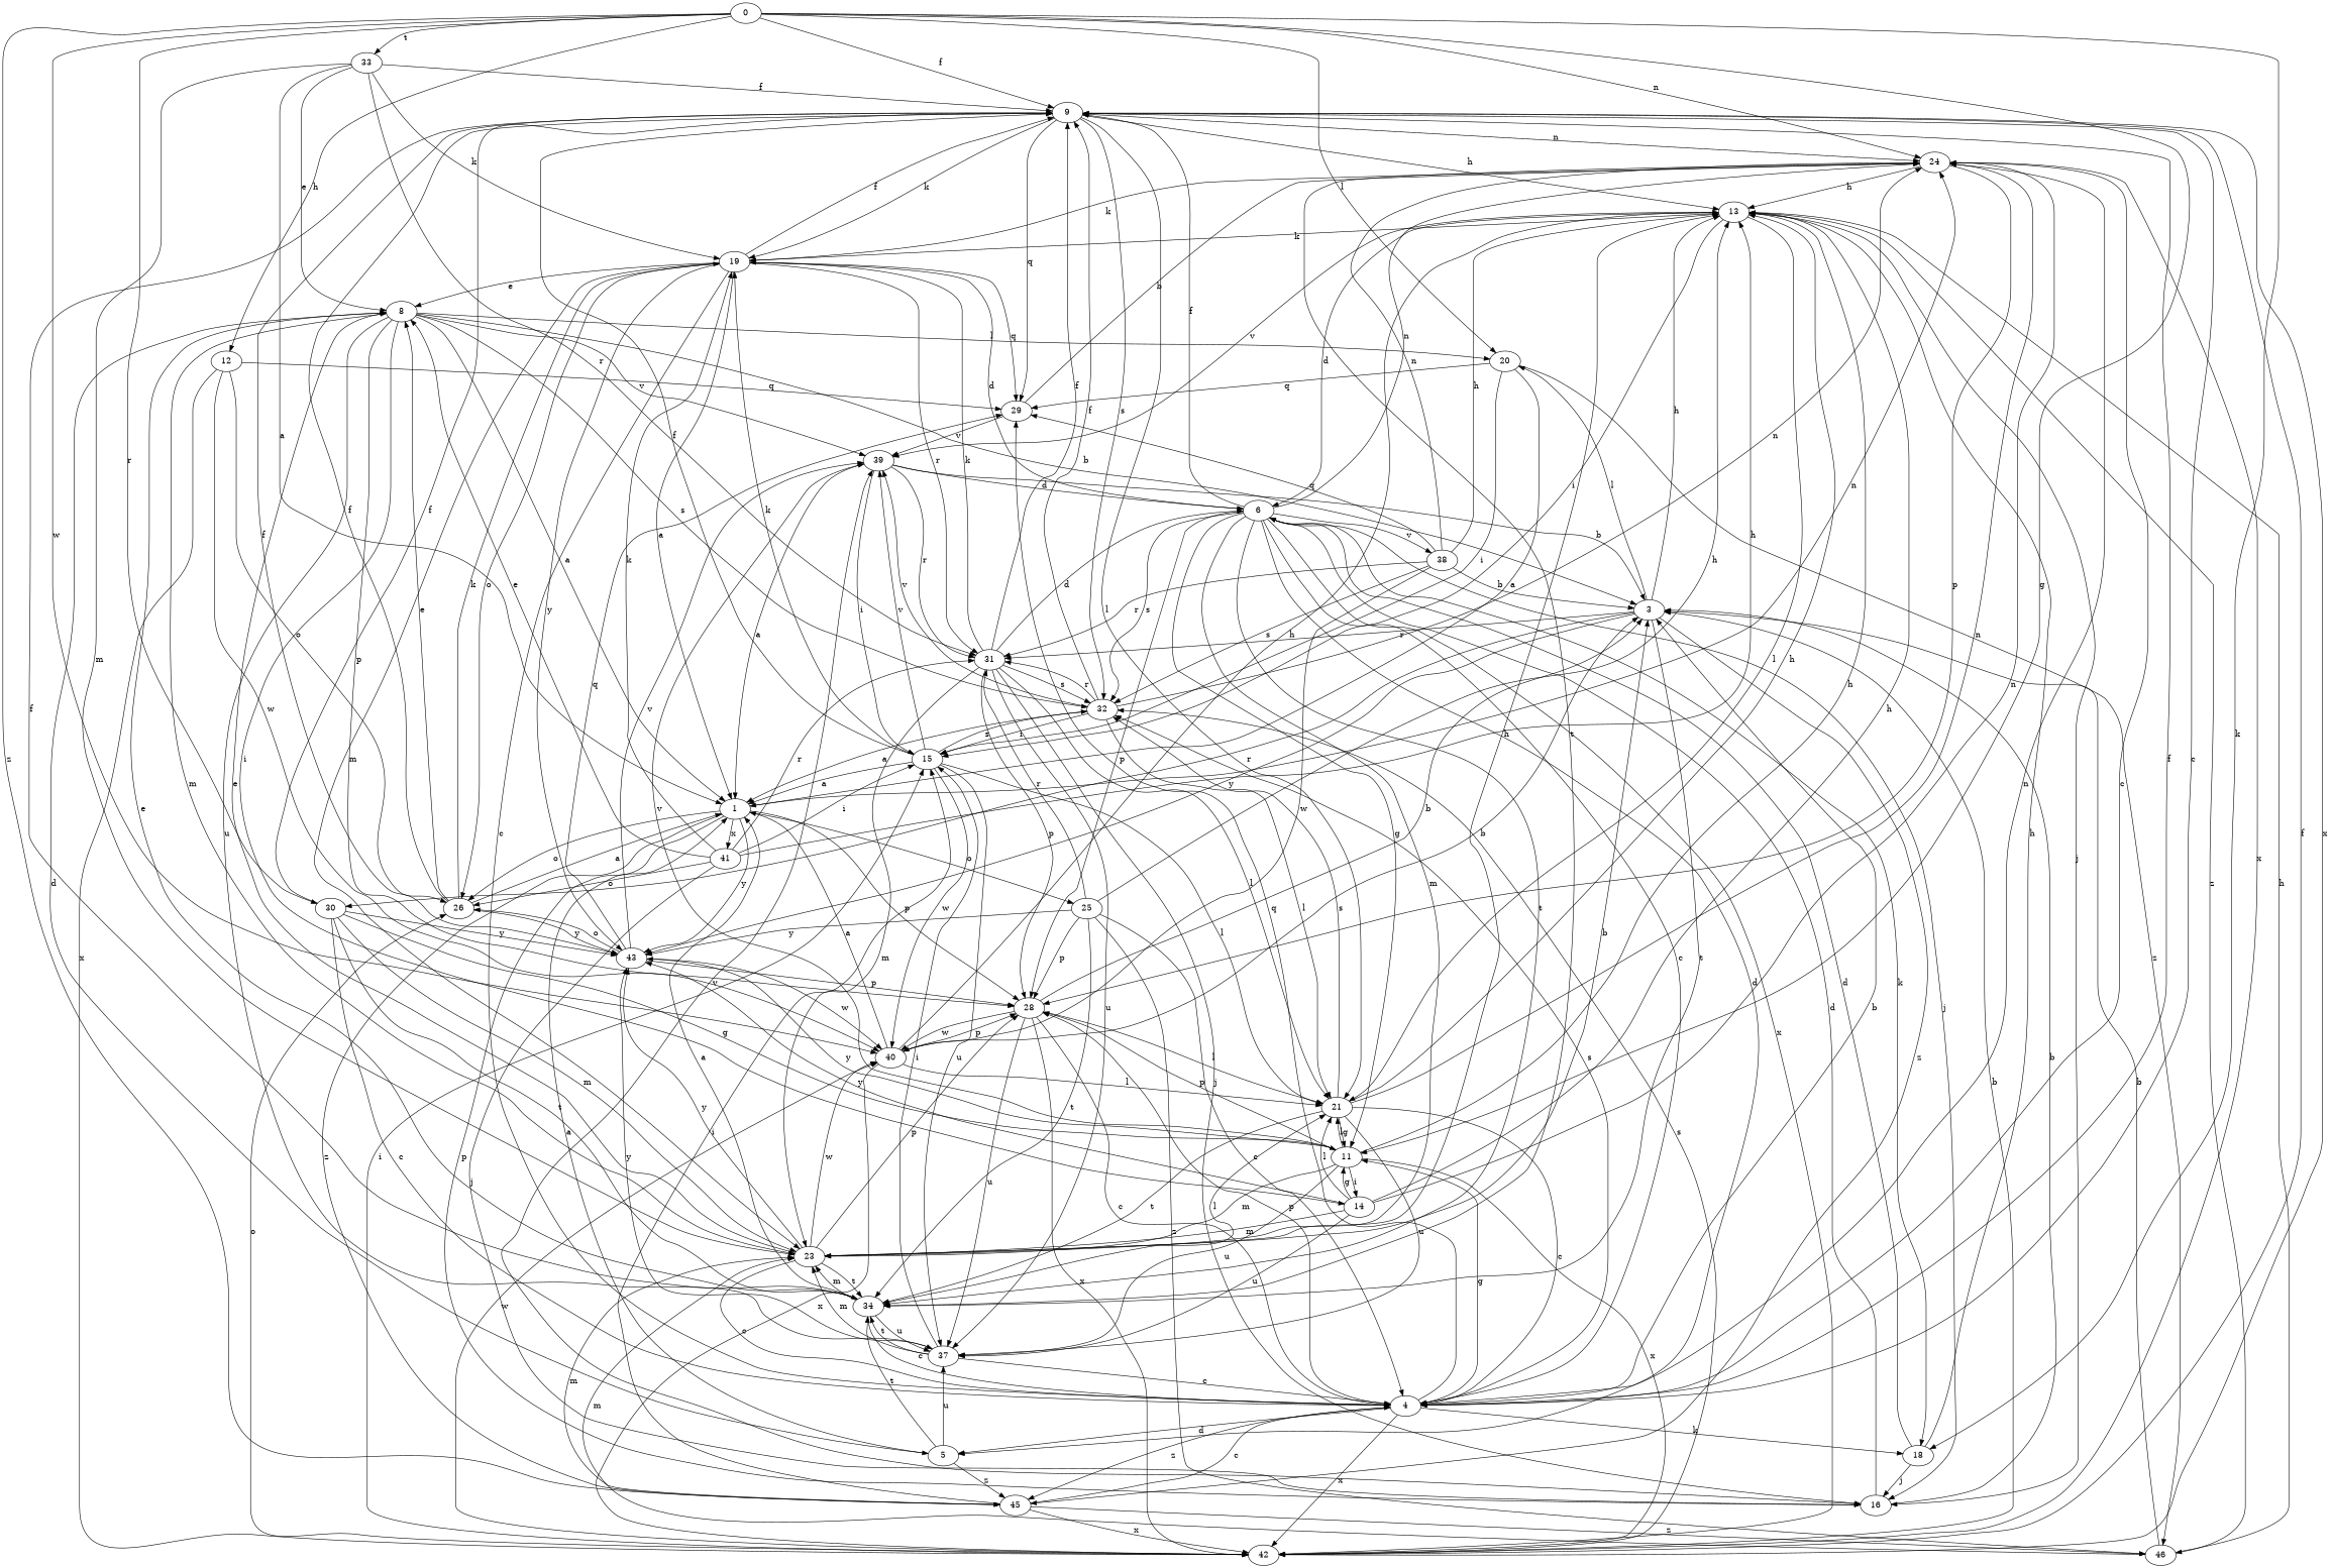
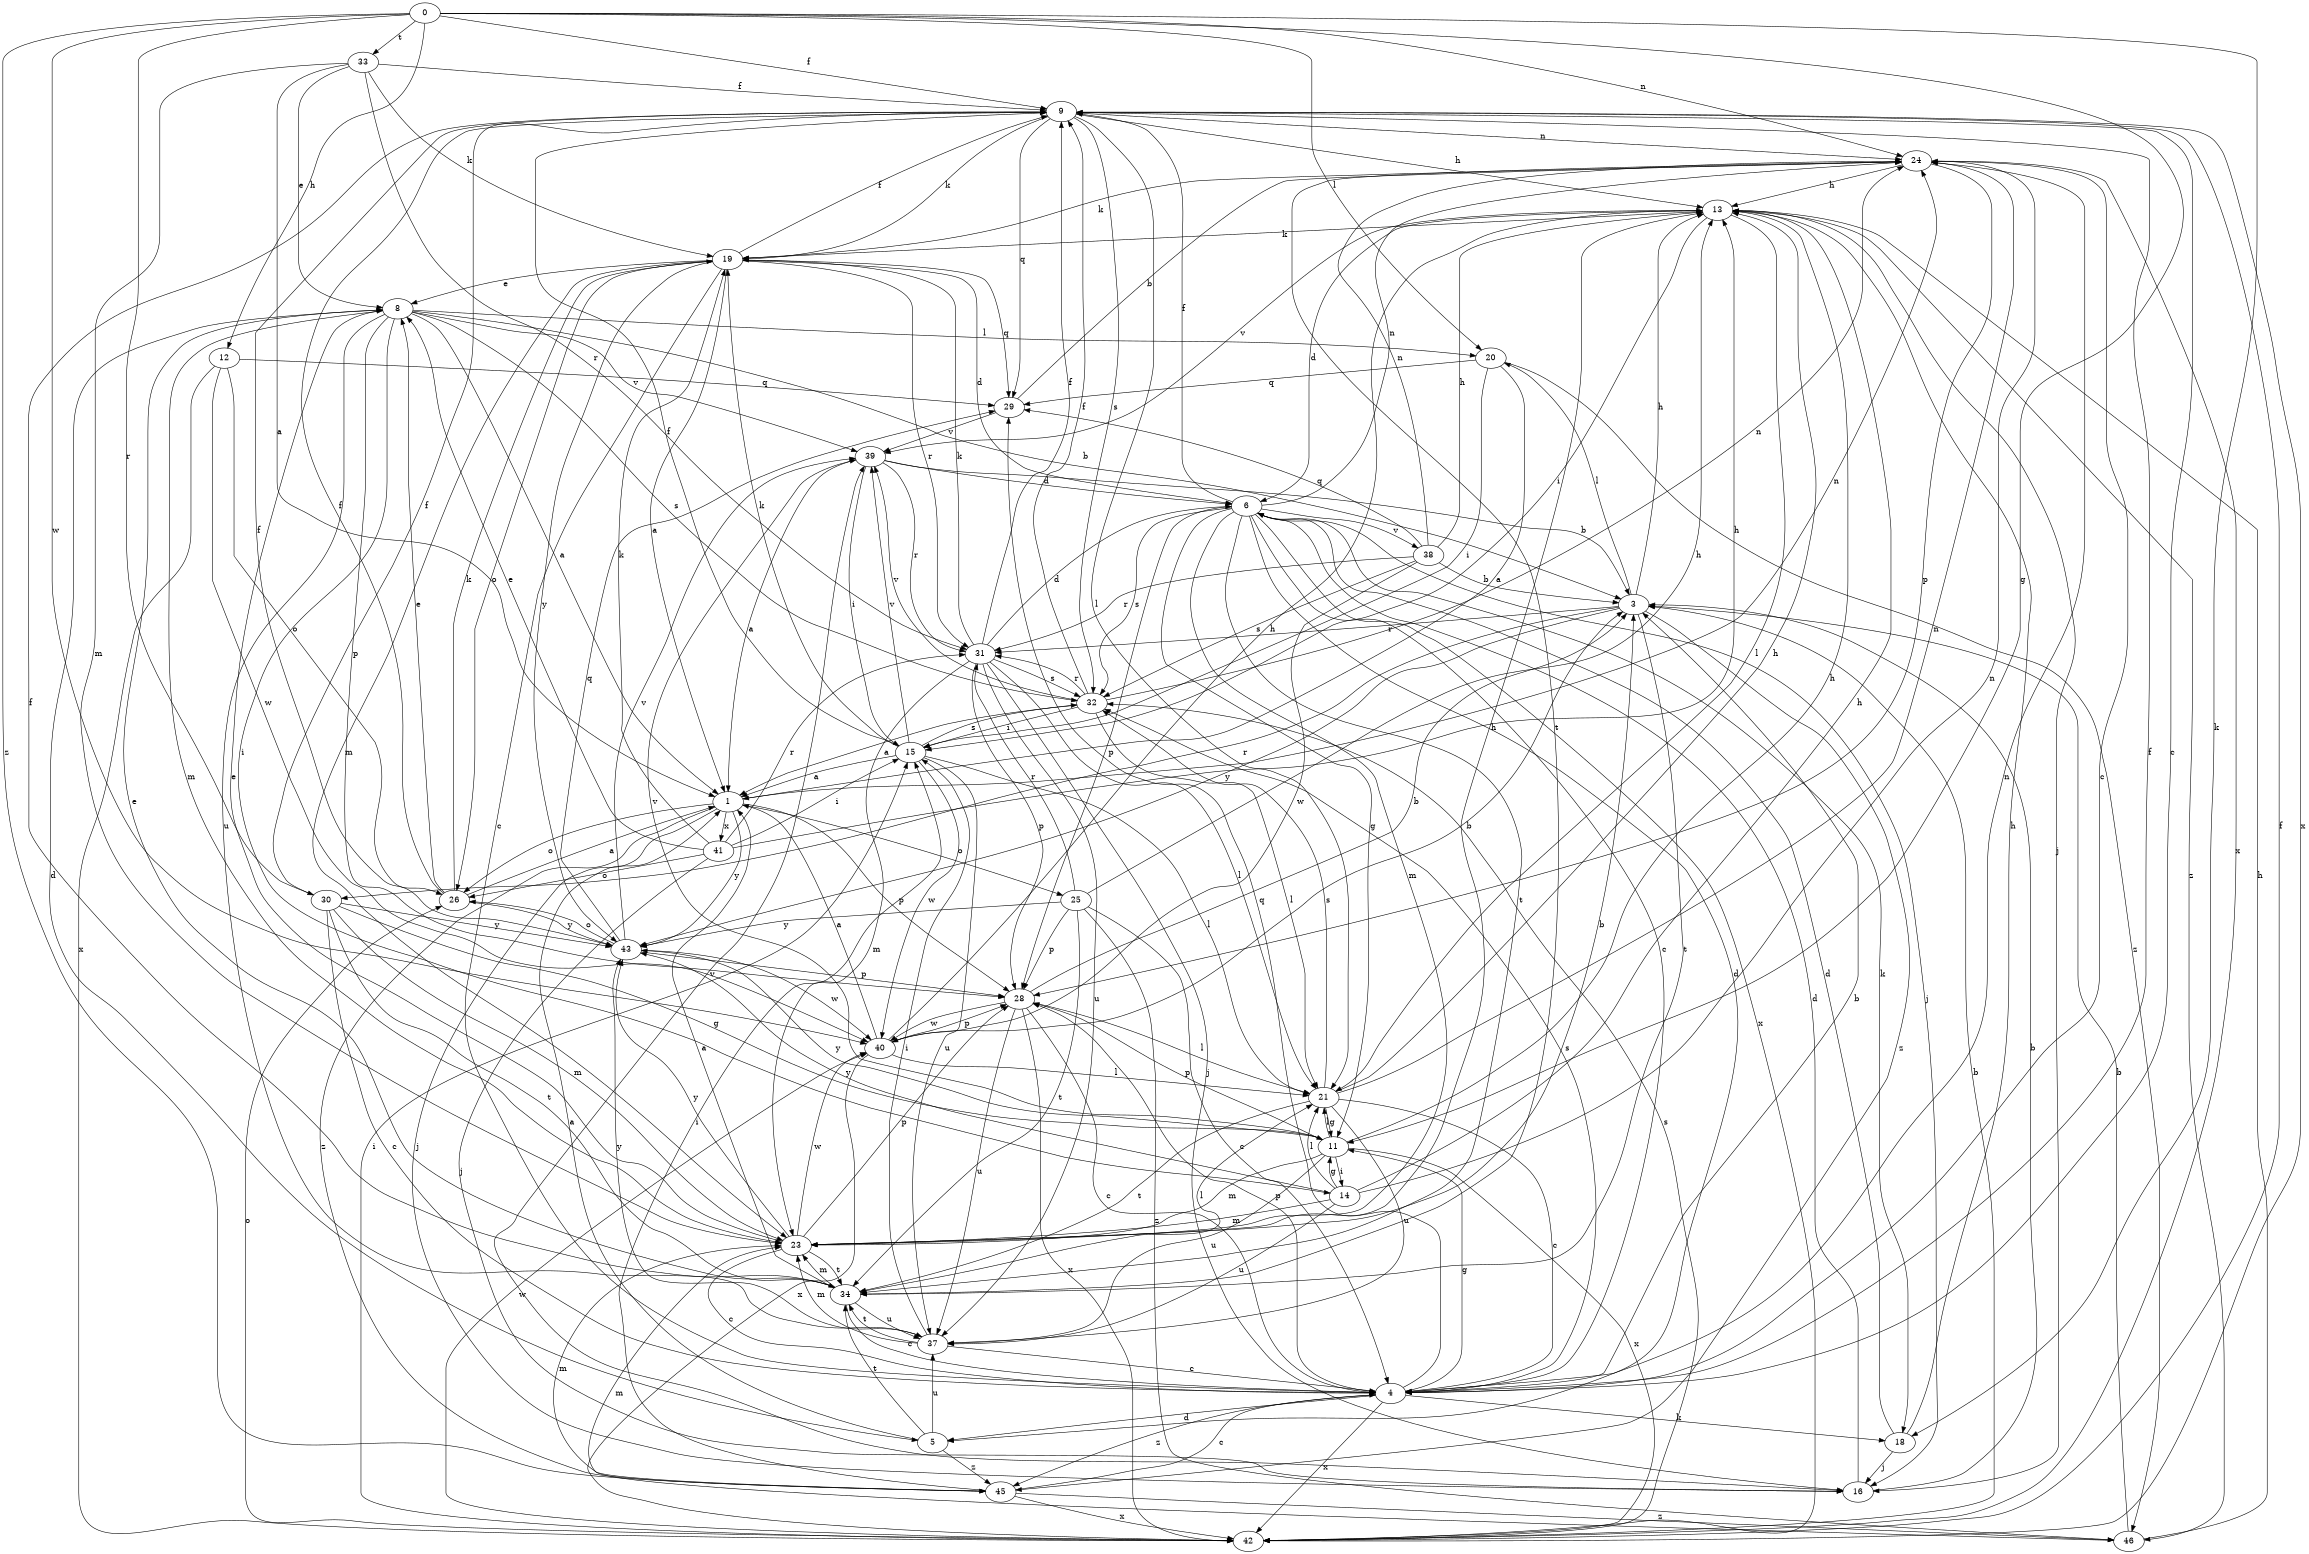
  strict digraph {
    0
    9
    11
    12
    18
    20
    24
    30
    33
    40
    45
    13
    4
    29
    32
    42
    19
    21
    28
    43
    37
    23
    14
    39
    26
    n26 [label=16]
    6
    1
    15
    46
    34
    31
    8
    3
    25
    41
    5
    38
    0 -> 9 [label=f]
    0 -> 11 [label=g]
    0 -> 12 [label=h]
    0 -> 18 [label=k]
    0 -> 20 [label=l]
    0 -> 24 [label=n]
    0 -> 30 [label=r]
    0 -> 33 [label=t]
    0 -> 40 [label=w]
    0 -> 45 [label=z]
    9 -> 24 [label=n]
    9 -> 13 [label=h]
    9 -> 4 [label=c]
    9 -> 29 [label=q]
    9 -> 32 [label=s]
    9 -> 42 [label=x]
    9 -> 19 [label=k]
    9 -> 21 [label=l]
    11 -> 13 [label=h]
    11 -> 42 [label=x]
    11 -> 21 [label=l]
    11 -> 28 [label=p]
    11 -> 43 [label=y]
    11 -> 37 [label=u]
    11 -> 23 [label=m]
    11 -> 14 [label=i]
    11 -> 39 [label=v]
    12 -> 40 [label=w]
    12 -> 29 [label=q]
    12 -> 42 [label=x]
    12 -> 26 [label=o]
    18 -> 13 [label=h]
    18 -> n26 [label=j]
    18 -> 6 [label=d]
    20 -> 29 [label=q]
    20 -> 1 [label=a]
    20 -> 15 [label=i]
    20 -> 46 [label=z]
    24 -> 13 [label=h]
    24 -> 4 [label=c]
    24 -> 42 [label=x]
    24 -> 19 [label=k]
    24 -> 28 [label=p]
    24 -> 34 [label=t]
    30 -> 9 [label=f]
    30 -> 11 [label=g]
    30 -> 4 [label=c]
    30 -> 43 [label=y]
    30 -> 23 [label=m]
    30 -> 34 [label=t]
    33 -> 9 [label=f]
    33 -> 19 [label=k]
    33 -> 23 [label=m]
    33 -> 1 [label=a]
    33 -> 31 [label=r]
    33 -> 8 [label=e]
    40 -> 13 [label=h]
    40 -> 42 [label=x]
    40 -> 21 [label=l]
    40 -> 28 [label=p]
    40 -> 1 [label=a]
    40 -> 3 [label=b]
    45 -> 4 [label=c]
    45 -> 42 [label=x]
    45 -> 23 [label=m]
    45 -> 15 [label=i]
    45 -> 46 [label=z]
    13 -> 19 [label=k]
    13 -> 21 [label=l]
    13 -> 39 [label=v]
    13 -> n26 [label=j]
    13 -> 6 [label=d]
    13 -> 15 [label=i]
    13 -> 46 [label=z]
    4 -> 9 [label=f]
    4 -> 11 [label=g]
    4 -> 18 [label=k]
    4 -> 24 [label=n]
    4 -> 45 [label=z]
    4 -> 29 [label=q]
    4 -> 32 [label=s]
    4 -> 42 [label=x]
    4 -> 28 [label=p]
    4 -> 3 [label=b]
    4 -> 5 [label=d]
    29 -> 24 [label=b]
    29 -> 39 [label=v]
    32 -> 9 [label=f]
    32 -> 24 [label=n]
    32 -> 21 [label=l]
    32 -> 39 [label=v]
    32 -> 1 [label=a]
    32 -> 15 [label=i]
    32 -> 31 [label=r]
    42 -> 9 [label=f]
    42 -> 40 [label=w]
    42 -> 32 [label=s]
    42 -> 26 [label=o]
    42 -> 15 [label=i]
    42 -> 3 [label=b]
    19 -> 9 [label=f]
    19 -> 4 [label=c]
    19 -> 29 [label=q]
    19 -> 43 [label=y]
    19 -> 23 [label=m]
    19 -> 26 [label=o]
    19 -> 6 [label=d]
    19 -> 1 [label=a]
    19 -> 31 [label=r]
    19 -> 8 [label=e]
    21 -> 11 [label=g]
    21 -> 24 [label=n]
    21 -> 13 [label=h]
    21 -> 4 [label=c]
    21 -> 32 [label=s]
    21 -> 37 [label=u]
    21 -> 34 [label=t]
    28 -> 40 [label=w]
    28 -> 4 [label=c]
    28 -> 42 [label=x]
    28 -> 21 [label=l]
    28 -> 37 [label=u]
    28 -> 3 [label=b]
    43 -> 9 [label=f]
    43 -> 40 [label=w]
    43 -> 29 [label=q]
    43 -> 28 [label=p]
    43 -> 39 [label=v]
    43 -> 26 [label=o]
    37 -> 4 [label=c]
    37 -> 43 [label=y]
    37 -> 23 [label=m]
    37 -> 15 [label=i]
    37 -> 34 [label=t]
    23 -> 40 [label=w]
    23 -> 13 [label=h]
    23 -> 4 [label=c]
    23 -> 28 [label=p]
    23 -> 43 [label=y]
    23 -> 34 [label=t]
    23 -> 8 [label=e]
    23 -> 3 [label=b]
    14 -> 11 [label=g]
    14 -> 24 [label=n]
    14 -> 13 [label=h]
    14 -> 21 [label=l]
    14 -> 43 [label=y]
    14 -> 37 [label=u]
    14 -> 23 [label=m]
    39 -> 6 [label=d]
    39 -> 1 [label=a]
    39 -> 15 [label=i]
    39 -> 31 [label=r]
    39 -> 3 [label=b]
    26 -> 9 [label=f]
    26 -> 19 [label=k]
    26 -> 43 [label=y]
    26 -> 1 [label=a]
    26 -> 8 [label=e]
    n26 -> 39 [label=v]
    n26 -> 6 [label=d]
    n26 -> 3 [label=b]
    6 -> 9 [label=f]
    6 -> 11 [label=g]
    6 -> 18 [label=k]
    6 -> 24 [label=n]
    6 -> 4 [label=c]
    6 -> 32 [label=s]
    6 -> 42 [label=x]
    6 -> 28 [label=p]
    6 -> 23 [label=m]
    6 -> n26 [label=j]
    6 -> 34 [label=t]
    6 -> 5 [label=d]
    6 -> 38 [label=v]
    1 -> 24 [label=n]
    1 -> 45 [label=z]
    1 -> 28 [label=p]
    1 -> 43 [label=y]
    1 -> 26 [label=o]
-   1 -> n26 [label=p]
+   1 -> n26 [label=j]
    1 -> 25 [label=o]
    1 -> 41 [label=x]
    15 -> 9 [label=f]
    15 -> 40 [label=w]
    15 -> 32 [label=s]
    15 -> 19 [label=k]
    15 -> 21 [label=l]
    15 -> 37 [label=u]
    15 -> 39 [label=v]
    15 -> 1 [label=a]
    46 -> 13 [label=h]
    46 -> 23 [label=m]
    46 -> 3 [label=b]
    34 -> 9 [label=f]
    34 -> 4 [label=c]
    34 -> 21 [label=l]
    34 -> 37 [label=u]
    34 -> 23 [label=m]
    34 -> 1 [label=a]
    34 -> 8 [label=e]
    31 -> 9 [label=f]
    31 -> 32 [label=s]
    31 -> 19 [label=k]
    31 -> 21 [label=l]
    31 -> 28 [label=p]
    31 -> 37 [label=u]
    31 -> 23 [label=m]
    31 -> n26 [label=j]
    31 -> 6 [label=d]
    8 -> 20 [label=l]
    8 -> 32 [label=s]
    8 -> 28 [label=p]
    8 -> 37 [label=u]
    8 -> 23 [label=m]
    8 -> 14 [label=i]
    8 -> 39 [label=v]
    8 -> 1 [label=a]
    8 -> 3 [label=b]
    8 -> 5 [label=d]
    3 -> 20 [label=l]
    3 -> 30 [label=r]
    3 -> 45 [label=z]
    3 -> 13 [label=h]
    3 -> 43 [label=y]
    3 -> 34 [label=t]
    3 -> 31 [label=r]
    25 -> 13 [label=h]
    25 -> 4 [label=c]
    25 -> 28 [label=p]
    25 -> 43 [label=y]
    25 -> 46 [label=z]
    25 -> 34 [label=t]
    25 -> 31 [label=r]
    41 -> 13 [label=h]
    41 -> 19 [label=k]
    41 -> 26 [label=o]
    41 -> n26 [label=j]
    41 -> 15 [label=i]
    41 -> 31 [label=r]
    41 -> 8 [label=e]
    5 -> 45 [label=z]
    5 -> 37 [label=u]
    5 -> 1 [label=a]
    5 -> 34 [label=t]
    38 -> 24 [label=n]
    38 -> 40 [label=w]
    38 -> 13 [label=h]
    38 -> 29 [label=q]
    38 -> 32 [label=s]
    38 -> 31 [label=r]
    38 -> 3 [label=b]
  }
